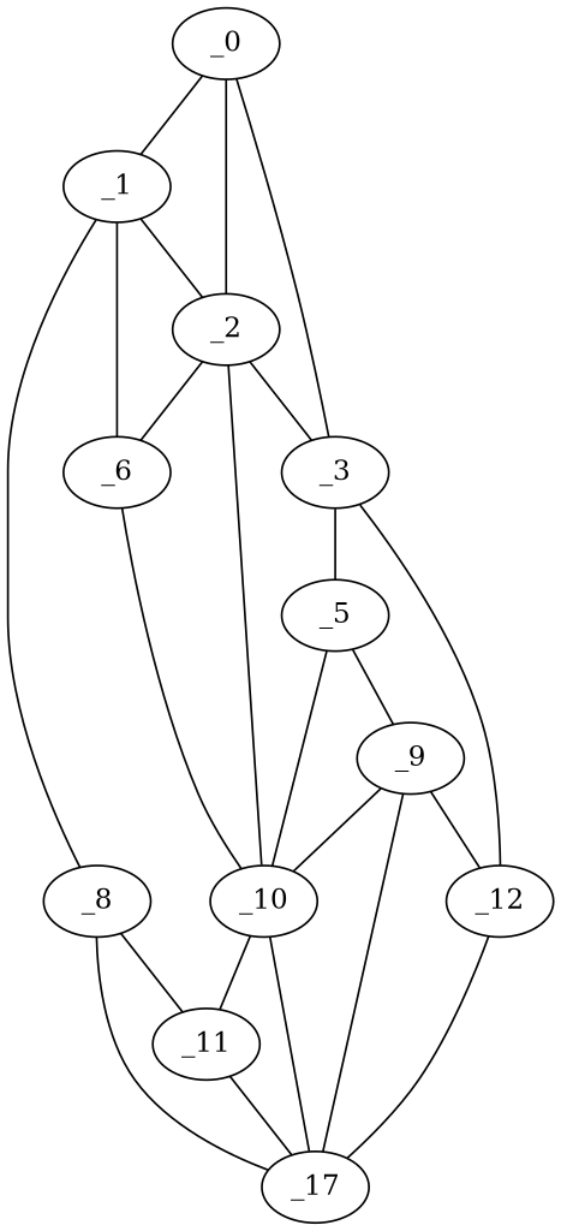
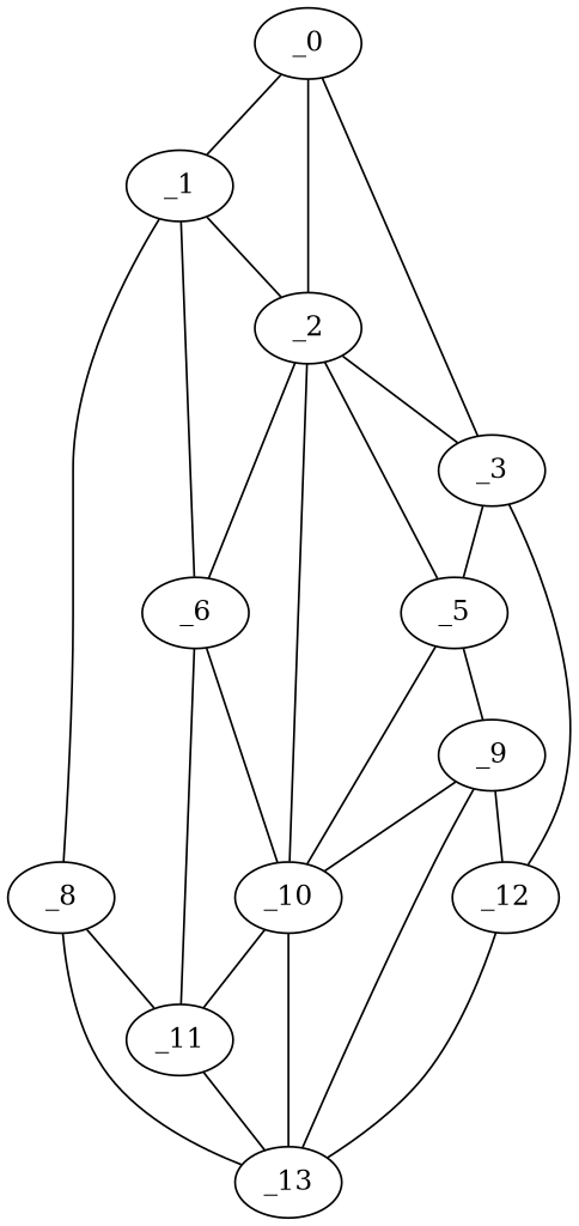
  graph {
    node [x=81]
    edge [valence=2]
    _0 [x=46 y=20]
    _1 [x=54 y=8]
    _2 [x=67 y=37]
    _3 [x=71 y=62]
    _6 [x=77 y=31]
    _8 [y=22]
    _5 [x=73 y=51]
    _10 [x=82 y=42]
    _12 [x=85 y=63]
    _11 [x=84 y=34]
-   _13 [x=91 y=33 label=_17]
+   _13 [x=91 y=33]
    _9 [y=49]
    _0 -- _1 [valence=1]
    _0 -- _2 [valence=1]
    _0 -- _3
    _1 -- _2
    _1 -- _6 [valence=1]
    _1 -- _8
    _2 -- _3
    _2 -- _6
+   _2 -- _5 [valence=1]
    _2 -- _10
    _3 -- _5
    _3 -- _12
    _6 -- _10
+   _6 -- _11
    _8 -- _11 [valence=1]
    _8 -- _13
    _5 -- _10
    _5 -- _9 [valence=1]
    _10 -- _11 [valence=1]
    _10 -- _13
    _12 -- _13 [valence=1]
    _11 -- _13
    _9 -- _10 [valence=1]
    _9 -- _12
    _9 -- _13
  }
